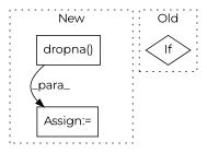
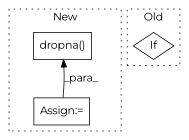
  digraph {
    fontname=Montserrat
    node [l=3 shape=box fontname=Montserrat]
    n1 [a=75 l=21 label="dropna()" s=4212]
    n2 [a=68 label="Assign:=" s=4209]
    n3 [a=96 label=If s=4225 shape=diamond]
    subgraph cluster_1 {
      label=New
      style=dotted
      n1
      n2
    }
    subgraph cluster_2 {
      label=Old
      style=dotted
      n3
    }
-   n1 -> n2 [label=_para_ fontname=Montserrat]
+   n2 -> n1 [label=_para_ fontname=Montserrat]
  }
